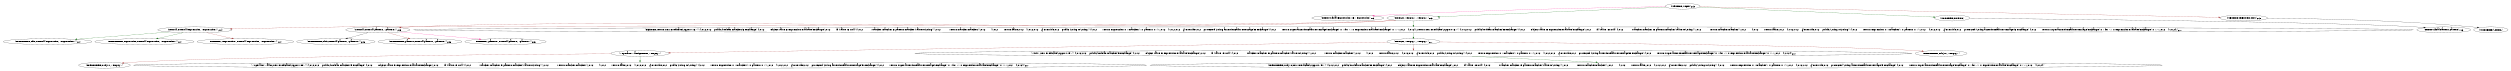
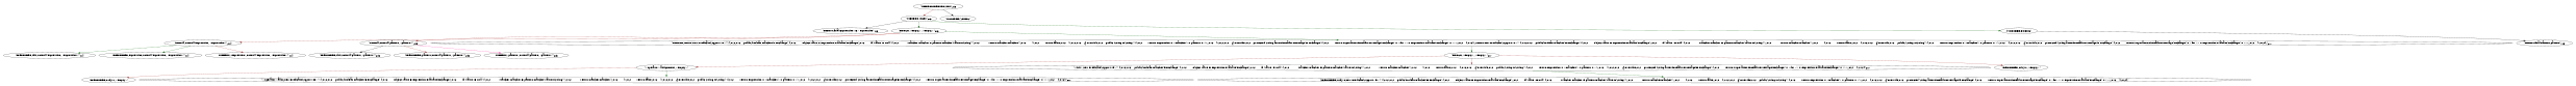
  digraph {
    edge [color=brown]
    n1 [label=<(METHOD,regex)<SUB>213</SUB>>]
    n2 [label=<(PARAM,final Expression&lt;E&gt; expression)<SUB>213</SUB>>]
    n3 [label=<(BLOCK,&lt;empty&gt;,&lt;empty&gt;)<SUB>213</SUB>>]
    n4 [label=<(MODIFIER,PUBLIC)>]
    n5 [label=<(METHOD_RETURN,ANY)<SUB>213</SUB>>]
    n6 [label=<(PARAM,final Pattern pattern)<SUB>713</SUB>>]
    n7 [label=<(notNull,notNull(expression, &quot;expression&quot;))<SUB>214</SUB>>]
    n8 [label=<(notNull,notNull(pattern, &quot;pattern&quot;))<SUB>215</SUB>>]
    n9 [label=<(RETURN,return new PredicateSupport&lt;E&gt;() {\012\012    public boolean matches(E exchange) {\012        Object value = expression.evaluate(exchange);\012        if (value != null) {\012            Matcher matcher = pattern.matcher(value.toString());\012            return matcher.matches();\012        }\012        return false;\012    }\012\012    @Override\012    public String toString() {\012        return expression + &quot;.matches(&quot; + pattern + &quot;)&quot;;\012    }\012\012    @Override\012    protected String assertionFailureMessage(E exchange) {\012        return super.assertionFailureMessage(exchange) + &quot; for &lt;&quot; + expression.evaluate(exchange) + &quot;&gt;&quot;;\012    }\012};,return new PredicateSupport&lt;E&gt;() {\012\012    public boolean matches(E exchange) {\012        Object value = expression.evaluate(exchange);\012        if (value != null) {\012            Matcher matcher = pattern.matcher(value.toString());\012            return matcher.matches();\012        }\012        return false;\012    }\012\012    @Override\012    public String toString() {\012        return expression + &quot;.matches(&quot; + pattern + &quot;)&quot;;\012    }\012\012    @Override\012    protected String assertionFailureMessage(E exchange) {\012        return super.assertionFailureMessage(exchange) + &quot; for &lt;&quot; + expression.evaluate(exchange) + &quot;&gt;&quot;;\012    }\012};)<SUB>217</SUB>>]
    n10 [label=<(MODIFIER,STATIC)>]
    n11 [label=<(IDENTIFIER,this,notNull(expression, &quot;expression&quot;))<SUB>214</SUB>>]
    n12 [label=<(IDENTIFIER,expression,notNull(expression, &quot;expression&quot;))<SUB>214</SUB>>]
    n13 [label=<(LITERAL,&quot;expression&quot;,notNull(expression, &quot;expression&quot;))<SUB>214</SUB>>]
    n14 [label=<(IDENTIFIER,this,notNull(pattern, &quot;pattern&quot;))<SUB>215</SUB>>]
    n15 [label=<(IDENTIFIER,pattern,notNull(pattern, &quot;pattern&quot;))<SUB>215</SUB>>]
    n16 [label=<(LITERAL,&quot;pattern&quot;,notNull(pattern, &quot;pattern&quot;))<SUB>215</SUB>>]
    n17 [label=<(BLOCK,&lt;empty&gt;,&lt;empty&gt;)<SUB>217</SUB>>]
    n18 [label=<(&lt;operator&gt;.assignment,&lt;empty&gt;)>]
    n19 [label=<(&lt;init&gt;,new PredicateSupport&lt;E&gt;() {\012\012    public boolean matches(E exchange) {\012        Object value = expression.evaluate(exchange);\012        if (value != null) {\012            Matcher matcher = pattern.matcher(value.toString());\012            return matcher.matches();\012        }\012        return false;\012    }\012\012    @Override\012    public String toString() {\012        return expression + &quot;.matches(&quot; + pattern + &quot;)&quot;;\012    }\012\012    @Override\012    protected String assertionFailureMessage(E exchange) {\012        return super.assertionFailureMessage(exchange) + &quot; for &lt;&quot; + expression.evaluate(exchange) + &quot;&gt;&quot;;\012    }\012})<SUB>217</SUB>>]
    n20 [label=<(IDENTIFIER,$obj10,&lt;empty&gt;)>]
    n21 [label=<(IDENTIFIER,$obj10,&lt;empty&gt;)>]
    n22 [label=<(&lt;operator&gt;.alloc,new PredicateSupport&lt;E&gt;() {\012\012    public boolean matches(E exchange) {\012        Object value = expression.evaluate(exchange);\012        if (value != null) {\012            Matcher matcher = pattern.matcher(value.toString());\012            return matcher.matches();\012        }\012        return false;\012    }\012\012    @Override\012    public String toString() {\012        return expression + &quot;.matches(&quot; + pattern + &quot;)&quot;;\012    }\012\012    @Override\012    protected String assertionFailureMessage(E exchange) {\012        return super.assertionFailureMessage(exchange) + &quot; for &lt;&quot; + expression.evaluate(exchange) + &quot;&gt;&quot;;\012    }\012})<SUB>217</SUB>>]
    n23 [label=<(IDENTIFIER,$obj10,new PredicateSupport&lt;E&gt;() {\012\012    public boolean matches(E exchange) {\012        Object value = expression.evaluate(exchange);\012        if (value != null) {\012            Matcher matcher = pattern.matcher(value.toString());\012            return matcher.matches();\012        }\012        return false;\012    }\012\012    @Override\012    public String toString() {\012        return expression + &quot;.matches(&quot; + pattern + &quot;)&quot;;\012    }\012\012    @Override\012    protected String assertionFailureMessage(E exchange) {\012        return super.assertionFailureMessage(exchange) + &quot; for &lt;&quot; + expression.evaluate(exchange) + &quot;&gt;&quot;;\012    }\012})>]
-   n1 -> n2 [color=deeppink]
+   n1 -> n2 [color=black]
    n1 -> n3 [color=darkgreen]
    n1 -> n4 [color=darkgreen]
-   n1 -> n5
+   n5 -> n1
    n3 -> n7
    n3 -> n8
    n3 -> n9 [color=darkgreen]
    n4 -> n6 [color=black]
    n5 -> n10 [color=black]
    n7 -> n11 [color=darkgreen]
    n7 -> n12 [color=darkgreen]
    n7 -> n13
    n8 -> n14 [color=black]
    n8 -> n15
    n8 -> n16 [color=deeppink]
    n9 -> n17 [color=darkgreen]
    n17 -> n18
    n17 -> n19
    n17 -> n20
    n18 -> n21
    n18 -> n22 [color=darkgreen]
    n19 -> n23 [color=darkgreen]
  }
